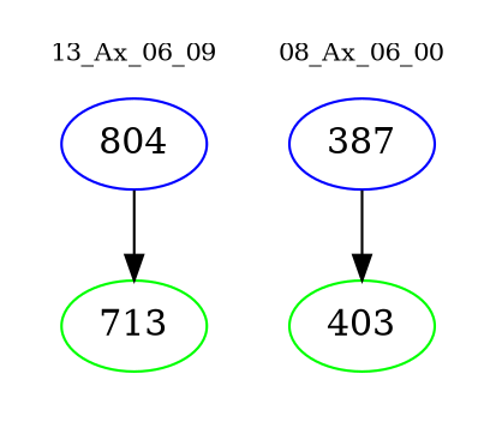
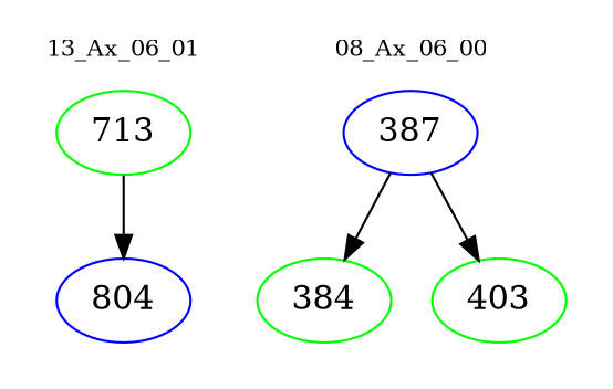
  digraph {
    node [color=green]
    edge [color=black]
    n1 [color=blue label=804]
    n2 [label=713]
    n3 [color=blue label=387]
+   n4 [label=384]
    n5 [label=403]
    subgraph cluster_1 {
      color=white
      fontsize=10
-     label="13_Ax_06_09"
+     label="13_Ax_06_01"
      n1
      n2
    }
    subgraph cluster_2 {
      color=white
      fontsize=10
      label="08_Ax_06_00"
      n3
+     n4
      n5
    }
-   n1 -> n2
+   n2 -> n1
+   n3 -> n4
    n3 -> n5
  }
